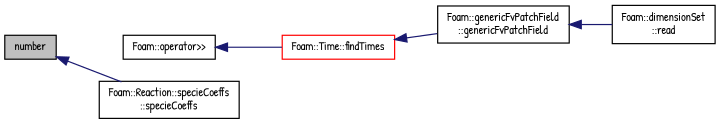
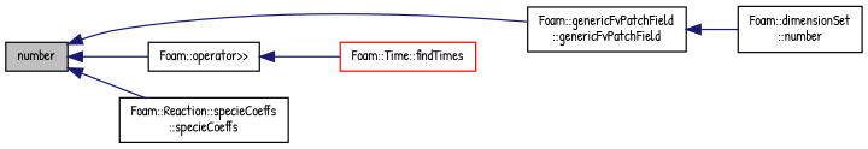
  digraph {
    fontname="Patrick Hand"
    rankdir=LR
    node [color=black fontname="Patrick Hand" fontsize=10 shape=record]
    edge [color=midnightblue dir=back fontname="Patrick Hand" fontsize=10 labelfontname=FreeSans labelfontsize=10 style=solid]
    n1 [fillcolor=grey75 fontcolor=black height=0.2 label=number style=filled width=0.4]
    n2 [height=0.2 label="Foam::genericFvPatchField\l::genericFvPatchField" width=0.4]
    n3 [height=0.2 label="Foam::operator\>\>" width=0.4]
    n4 [height=0.2 label="Foam::Reaction::specieCoeffs\l::specieCoeffs" width=0.4]
    n5 [color=red height=0.2 label="Foam::Time::findTimes" width=0.4]
-   n6 [height=0.2 label="Foam::dimensionSet\l::read" width=0.4]
-   n5 -> n2
+   n6 [height=0.2 label="Foam::dimensionSet\l::number" width=0.4]
+   n1 -> n2
+   n1 -> n3
    n1 -> n4
    n2 -> n6
    n3 -> n5
  }
